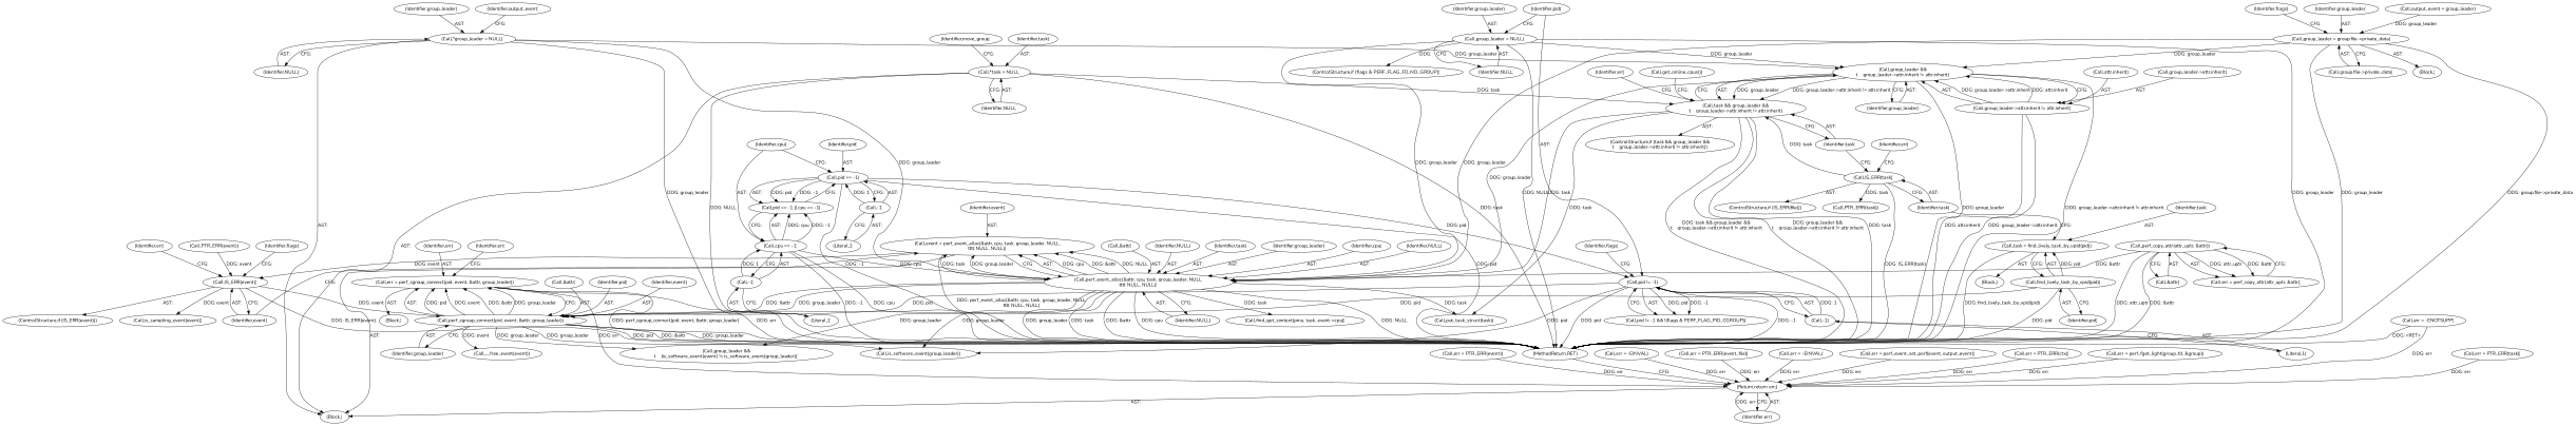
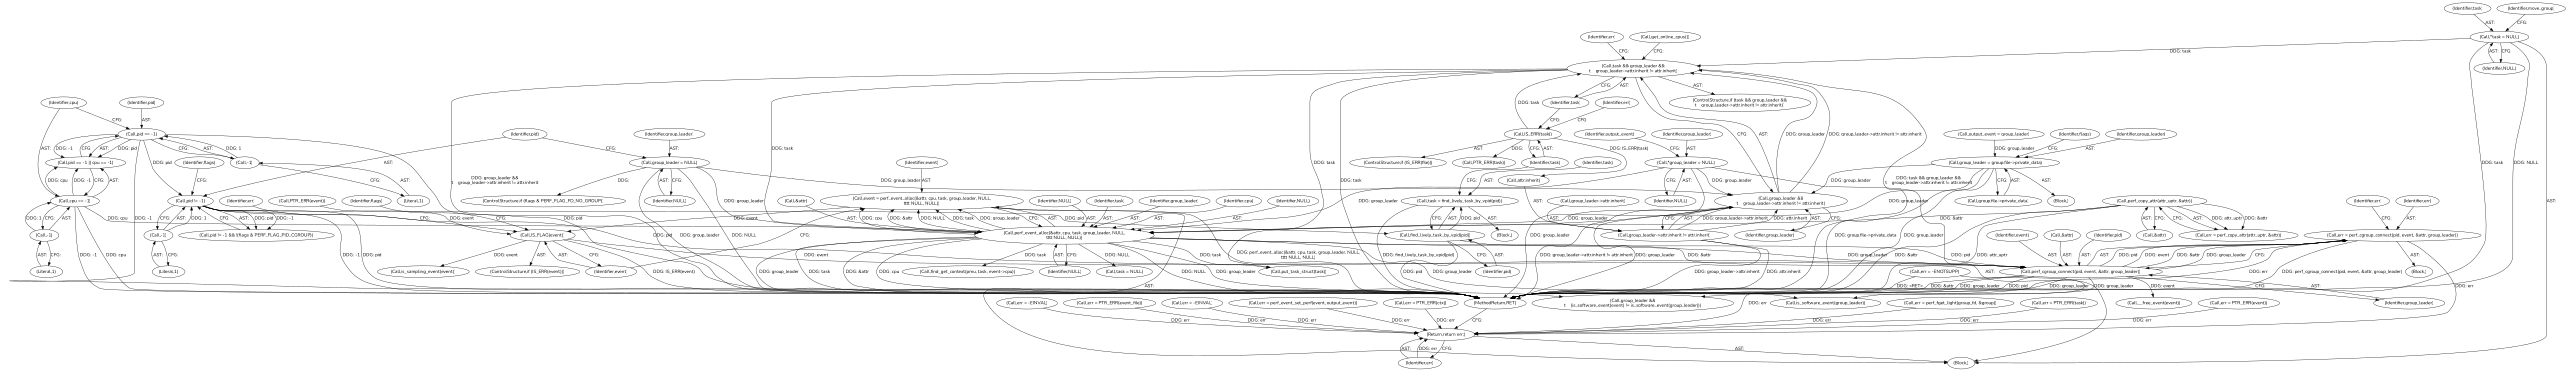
  digraph {
    fontname=Nunito
    node [fontname=Nunito]
    edge [fontname=Nunito]
    n1 [label="(Call,err = perf_cgroup_connect(pid, event, &attr, group_leader))"]
    n2 [label="(Call,perf_cgroup_connect(pid, event, &attr, group_leader))"]
    n3 [label="(Return,return err;)"]
    n4 [label="(MethodReturn,RET)"]
    n5 [label="(Block,)"]
    n6 [label="(Identifier,group_leader)"]
    n7 [label="(Call,group_leader &&\n\t    (is_software_event(event) != is_software_event(group_leader)))"]
    n8 [label="(Call,__free_event(event))"]
    n9 [label="(Call,is_software_event(group_leader))"]
    n10 [label="(Block,)"]
    n11 [label="(Identifier,err)"]
    n12 [label="(Call,is_sampling_event(event))"]
    n13 [label="(Call,pid != -1)"]
    n14 [label="(Call,-1)"]
    n15 [label="(Call,find_lively_task_by_vpid(pid))"]
    n16 [label="(Call,pid != -1 && !(flags & PERF_FLAG_PID_CGROUP))"]
    n17 [label="(Literal,1)"]
    n18 [label="(Call,task = find_lively_task_by_vpid(pid))"]
    n19 [label="(Identifier,pid)"]
    n20 [label="(Call,pid == -1)"]
    n21 [label="(Call,-1)"]
    n22 [label="(Call,pid == -1 || cpu == -1)"]
    n23 [label="(Literal,1)"]
    n24 [label="(Call,cpu == -1)"]
    n25 [label="(Block,)"]
-   n26 [label="(Call,IS_ERR(event))"]
+   n26 [label="(Call,IS_FLAG(event))"]
    n27 [label="(Identifier,event)"]
    n28 [label="(ControlStructure,if (IS_ERR(event)))"]
    n29 [label="(Call,event = perf_event_alloc(&attr, cpu, task, group_leader, NULL,\n\t\t\t\t NULL, NULL))"]
    n30 [label="(Call,PTR_ERR(event))"]
    n31 [label="(Call,perf_event_alloc(&attr, cpu, task, group_leader, NULL,\n\t\t\t\t NULL, NULL))"]
    n32 [label="(Call,find_get_context(pmu, task, event->cpu))"]
    n33 [label="(Call,put_task_struct(task))"]
    n34 [label="(Identifier,NULL)"]
+   n35 [label="(Call,task = NULL)"]
    n36 [label="(Call,perf_copy_attr(attr_uptr, &attr))"]
    n37 [label="(Call,err = perf_copy_attr(attr_uptr, &attr))"]
    n38 [label="(Call,&attr)"]
    n39 [label="(Call,-1)"]
    n40 [label="(Literal,1)"]
    n41 [label="(Call,task && group_leader &&\n\t    group_leader->attr.inherit != attr.inherit)"]
    n42 [label="(Call,group_leader &&\n\t    group_leader->attr.inherit != attr.inherit)"]
    n43 [label="(ControlStructure,if (task && group_leader &&\n\t    group_leader->attr.inherit != attr.inherit))"]
    n44 [label="(Identifier,task)"]
    n45 [label="(Call,group_leader->attr.inherit != attr.inherit)"]
    n46 [label="(Identifier,group_leader)"]
    n47 [label="(Call,IS_ERR(task))"]
    n48 [label="(Call,*task = NULL)"]
    n49 [label="(Identifier,NULL)"]
    n50 [label="(Identifier,task)"]
    n51 [label="(ControlStructure,if (IS_ERR(file)))"]
    n52 [label="(Call,PTR_ERR(task))"]
    n53 [label="(Call,*group_leader = NULL)"]
    n54 [label="(Identifier,NULL)"]
    n55 [label="(Call,group_leader = group.file->private_data)"]
    n56 [label="(Call,group.file->private_data)"]
    n57 [label="(Block,)"]
    n58 [label="(Call,output_event = group_leader)"]
    n59 [label="(Call,group_leader = NULL)"]
    n60 [label="(ControlStructure,if (flags & PERF_FLAG_FD_NO_GROUP))"]
    n61 [label="(Identifier,NULL)"]
    n62 [label="(Call,attr.inherit)"]
    n63 [label="(Call,err = PTR_ERR(ctx))"]
    n64 [label="(Call,&attr)"]
    n65 [label="(Identifier,event)"]
    n66 [label="(Identifier,task)"]
    n67 [label="(Call,err = perf_fget_light(group_fd, &group))"]
    n68 [label="(Identifier,event)"]
    n69 [label="(Call,&attr)"]
    n70 [label="(Identifier,flags)"]
    n71 [label="(Identifier,pid)"]
    n72 [label="(Identifier,group_leader)"]
    n73 [label="(Identifier,flags)"]
    n74 [label="(Identifier,move_group)"]
    n75 [label="(Call,err = PTR_ERR(task))"]
    n76 [label="(Identifier,NULL)"]
    n77 [label="(Identifier,task)"]
    n78 [label="(Call,err = PTR_ERR(event))"]
    n79 [label="(Identifier,flags)"]
    n80 [label="(Identifier,err)"]
    n81 [label="(Call,err = -ENOTSUPP)"]
    n82 [label="(Identifier,output_event)"]
    n83 [label="(Identifier,err)"]
    n84 [label="(Identifier,err)"]
    n85 [label="(Call,err = -EINVAL)"]
    n86 [label="(Identifier,group_leader)"]
    n87 [label="(Identifier,task)"]
    n88 [label="(Call,get_online_cpus())"]
    n89 [label="(Identifier,cpu)"]
    n90 [label="(Call,err = PTR_ERR(event_file))"]
    n91 [label="(Identifier,group_leader)"]
    n92 [label="(Identifier,cpu)"]
    n93 [label="(Identifier,pid)"]
    n94 [label="(Identifier,err)"]
    n95 [label="(Call,group_leader->attr.inherit)"]
    n96 [label="(Identifier,NULL)"]
    n97 [label="(Identifier,pid)"]
    n98 [label="(Identifier,group_leader)"]
    n99 [label="(Call,err = -EINVAL)"]
    n100 [label="(Call,err = perf_event_set_perf(event, output_event))"]
    n101 [label="(Identifier,err)"]
    n1 -> n2 [label="CFG: "]
    n1 -> n3 [label="DDG: err"]
    n1 -> n4 [label="DDG: err"]
    n1 -> n4 [label="DDG: perf_cgroup_connect(pid, event, &attr, group_leader)"]
    n1 -> n5 [label="AST: "]
    n2 -> n1 [label="AST: "]
    n2 -> n1 [label="DDG: pid"]
    n2 -> n1 [label="DDG: event"]
    n2 -> n1 [label="DDG: &attr"]
    n2 -> n1 [label="DDG: group_leader"]
    n2 -> n4 [label="DDG: pid"]
    n2 -> n4 [label="DDG: &attr"]
    n2 -> n4 [label="DDG: group_leader"]
    n2 -> n6 [label="CFG: "]
    n2 -> n7 [label="DDG: group_leader"]
    n2 -> n8 [label="DDG: event"]
    n2 -> n9 [label="DDG: group_leader"]
    n3 -> n10 [label="AST: "]
    n3 -> n11 [label="CFG: "]
    n4 -> n3 [label="CFG: "]
    n6 -> n2 [label="AST: "]
    n11 -> n3 [label="AST: "]
    n11 -> n3 [label="DDG: err"]
    n13 -> n2 [label="DDG: pid"]
    n13 -> n4 [label="DDG: pid"]
    n13 -> n4 [label="DDG: -1"]
    n13 -> n14 [label="CFG: "]
-   n13 -> n9 [label="DDG: pid"]
+   n13 -> n15 [label="DDG: pid"]
    n13 -> n16 [label="AST: "]
    n13 -> n16 [label="DDG: pid"]
    n13 -> n16 [label="DDG: -1"]
    n14 -> n13 [label="AST: "]
    n14 -> n13 [label="DDG: 1"]
    n14 -> n17 [label="CFG: "]
    n15 -> n2 [label="DDG: pid"]
    n15 -> n4 [label="DDG: pid"]
    n15 -> n18 [label="AST: "]
    n15 -> n18 [label="DDG: pid"]
    n15 -> n19 [label="CFG: "]
    n16 -> n13 [label="CFG: "]
    n17 -> n14 [label="AST: "]
    n18 -> n4 [label="DDG: find_lively_task_by_vpid(pid)"]
    n18 -> n15 [label="CFG: "]
    n18 -> n25 [label="AST: "]
    n19 -> n15 [label="AST: "]
    n20 -> n4 [label="DDG: -1"]
    n20 -> n4 [label="DDG: pid"]
    n20 -> n13 [label="DDG: pid"]
    n20 -> n21 [label="CFG: "]
    n20 -> n22 [label="AST: "]
    n20 -> n22 [label="DDG: pid"]
    n20 -> n22 [label="DDG: -1"]
    n21 -> n20 [label="AST: "]
    n21 -> n20 [label="DDG: 1"]
    n21 -> n23 [label="CFG: "]
    n22 -> n20 [label="CFG: "]
    n22 -> n24 [label="CFG: "]
    n23 -> n21 [label="AST: "]
    n24 -> n4 [label="DDG: -1"]
    n24 -> n4 [label="DDG: cpu"]
    n24 -> n22 [label="AST: "]
    n24 -> n22 [label="DDG: cpu"]
    n24 -> n22 [label="DDG: -1"]
    n24 -> n31 [label="DDG: cpu"]
    n24 -> n39 [label="CFG: "]
    n26 -> n2 [label="DDG: event"]
    n26 -> n4 [label="DDG: IS_ERR(event)"]
    n26 -> n12 [label="DDG: event"]
    n26 -> n27 [label="CFG: "]
    n26 -> n28 [label="AST: "]
    n27 -> n26 [label="AST: "]
    n27 -> n29 [label="CFG: "]
    n29 -> n4 [label="DDG: perf_event_alloc(&attr, cpu, task, group_leader, NULL,\n\t\t\t\t NULL, NULL)"]
    n29 -> n10 [label="AST: "]
    n29 -> n26 [label="DDG: event"]
    n29 -> n31 [label="CFG: "]
    n30 -> n26 [label="DDG: event"]
    n31 -> n2 [label="DDG: &attr"]
    n31 -> n2 [label="DDG: group_leader"]
    n31 -> n4 [label="DDG: task"]
    n31 -> n4 [label="DDG: &attr"]
    n31 -> n4 [label="DDG: cpu"]
    n31 -> n4 [label="DDG: NULL"]
    n31 -> n4 [label="DDG: group_leader"]
    n31 -> n7 [label="DDG: group_leader"]
    n31 -> n9 [label="DDG: group_leader"]
    n31 -> n29 [label="AST: "]
    n31 -> n29 [label="DDG: cpu"]
    n31 -> n29 [label="DDG: &attr"]
    n31 -> n29 [label="DDG: NULL"]
    n31 -> n29 [label="DDG: task"]
    n31 -> n29 [label="DDG: group_leader"]
    n31 -> n32 [label="DDG: task"]
    n31 -> n33 [label="DDG: task"]
    n31 -> n34 [label="CFG: "]
+   n31 -> n35 [label="DDG: NULL"]
    n34 -> n31 [label="AST: "]
    n36 -> n4 [label="DDG: attr_uptr"]
    n36 -> n4 [label="DDG: &attr"]
    n36 -> n31 [label="DDG: &attr"]
    n36 -> n37 [label="AST: "]
    n36 -> n37 [label="DDG: attr_uptr"]
    n36 -> n37 [label="DDG: &attr"]
    n36 -> n38 [label="CFG: "]
    n37 -> n36 [label="CFG: "]
    n38 -> n36 [label="AST: "]
    n39 -> n24 [label="AST: "]
    n39 -> n24 [label="DDG: 1"]
    n39 -> n40 [label="CFG: "]
    n40 -> n39 [label="AST: "]
    n41 -> n4 [label="DDG: group_leader &&\n\t    group_leader->attr.inherit != attr.inherit"]
    n41 -> n4 [label="DDG: task"]
    n41 -> n4 [label="DDG: task && group_leader &&\n\t    group_leader->attr.inherit != attr.inherit"]
    n41 -> n31 [label="DDG: task"]
    n41 -> n33 [label="DDG: task"]
    n41 -> n42 [label="CFG: "]
    n41 -> n43 [label="AST: "]
    n41 -> n44 [label="CFG: "]
    n42 -> n4 [label="DDG: group_leader->attr.inherit != attr.inherit"]
    n42 -> n4 [label="DDG: group_leader"]
    n42 -> n31 [label="DDG: group_leader"]
    n42 -> n41 [label="AST: "]
    n42 -> n41 [label="DDG: group_leader"]
    n42 -> n41 [label="DDG: group_leader->attr.inherit != attr.inherit"]
    n42 -> n45 [label="CFG: "]
    n42 -> n46 [label="CFG: "]
    n44 -> n41 [label="AST: "]
    n44 -> n47 [label="CFG: "]
    n45 -> n4 [label="DDG: attr.inherit"]
    n45 -> n4 [label="DDG: group_leader->attr.inherit"]
    n45 -> n42 [label="AST: "]
    n45 -> n42 [label="DDG: group_leader->attr.inherit"]
    n45 -> n42 [label="DDG: attr.inherit"]
    n46 -> n42 [label="AST: "]
-   n47 -> n4 [label="DDG: IS_ERR(task)"]
+   n47 -> n62 [label="DDG: IS_ERR(task)"]
    n47 -> n41 [label="DDG: task"]
    n47 -> n50 [label="CFG: "]
    n47 -> n51 [label="AST: "]
-   n47 -> n52 [label="DDG: task"]
+   n47 -> n52 [label="DDG: "]
    n48 -> n4 [label="DDG: task"]
    n48 -> n4 [label="DDG: NULL"]
    n48 -> n10 [label="AST: "]
    n48 -> n41 [label="DDG: task"]
    n48 -> n49 [label="CFG: "]
    n49 -> n48 [label="AST: "]
    n50 -> n18 [label="CFG: "]
    n50 -> n47 [label="AST: "]
    n53 -> n4 [label="DDG: group_leader"]
    n53 -> n10 [label="AST: "]
    n53 -> n31 [label="DDG: group_leader"]
    n53 -> n42 [label="DDG: group_leader"]
    n53 -> n54 [label="CFG: "]
    n54 -> n53 [label="AST: "]
    n55 -> n4 [label="DDG: group.file->private_data"]
    n55 -> n4 [label="DDG: group_leader"]
    n55 -> n31 [label="DDG: group_leader"]
    n55 -> n42 [label="DDG: group_leader"]
    n55 -> n56 [label="CFG: "]
    n55 -> n57 [label="AST: "]
    n56 -> n55 [label="AST: "]
    n58 -> n55 [label="DDG: group_leader"]
    n59 -> n4 [label="DDG: NULL"]
    n59 -> n4 [label="DDG: group_leader"]
    n59 -> n31 [label="DDG: group_leader"]
    n59 -> n42 [label="DDG: group_leader"]
    n59 -> n60 [label="DDG: "]
    n59 -> n61 [label="CFG: "]
    n61 -> n59 [label="AST: "]
    n62 -> n45 [label="AST: "]
    n63 -> n3 [label="DDG: err"]
    n64 -> n31 [label="AST: "]
    n65 -> n29 [label="AST: "]
    n66 -> n48 [label="AST: "]
    n67 -> n3 [label="DDG: err"]
    n68 -> n2 [label="AST: "]
    n69 -> n2 [label="AST: "]
    n70 -> n13 [label="CFG: "]
    n71 -> n2 [label="AST: "]
    n72 -> n59 [label="AST: "]
    n73 -> n55 [label="CFG: "]
    n74 -> n48 [label="CFG: "]
    n75 -> n3 [label="DDG: err"]
    n76 -> n31 [label="AST: "]
    n77 -> n31 [label="AST: "]
    n78 -> n3 [label="DDG: err"]
    n79 -> n26 [label="CFG: "]
    n80 -> n1 [label="AST: "]
    n81 -> n3 [label="DDG: err"]
    n81 -> n4 [label="DDG: <RET>"]
    n82 -> n53 [label="CFG: "]
    n83 -> n41 [label="CFG: "]
    n84 -> n26 [label="CFG: "]
    n85 -> n3 [label="DDG: err"]
    n86 -> n31 [label="AST: "]
    n87 -> n18 [label="AST: "]
    n88 -> n41 [label="CFG: "]
    n89 -> n31 [label="AST: "]
    n90 -> n3 [label="DDG: err"]
    n91 -> n55 [label="AST: "]
    n92 -> n20 [label="CFG: "]
    n92 -> n24 [label="AST: "]
    n93 -> n20 [label="AST: "]
    n94 -> n47 [label="CFG: "]
    n95 -> n45 [label="AST: "]
    n96 -> n31 [label="AST: "]
    n97 -> n13 [label="AST: "]
    n97 -> n59 [label="CFG: "]
    n98 -> n53 [label="AST: "]
    n99 -> n3 [label="DDG: err"]
    n100 -> n3 [label="DDG: err"]
    n101 -> n1 [label="CFG: "]
  }
